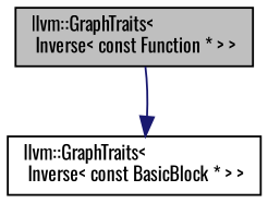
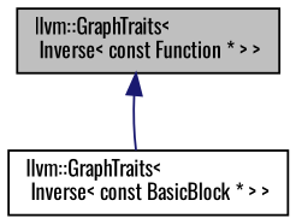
  digraph {
    fontname=Oswald
    node [color=black fontname=Oswald fontsize=10 shape=box]
    n1 [fillcolor=grey75 fontcolor=black height=0.2 label="llvm::GraphTraits\<\l Inverse\< const Function * \> \>" style=filled width=0.4]
    n2 [height=0.2 label="llvm::GraphTraits\<\l Inverse\< const BasicBlock * \> \>" width=0.4]
-   n2 -> n1 [color=midnightblue dir=back fontname=Oswald fontsize=10 labelfontname=Helvetica labelfontsize=10 style=solid]
+   n1 -> n2 [color=midnightblue dir=back fontname=Oswald fontsize=10 labelfontname=Helvetica labelfontsize=10 style=solid]
  }
